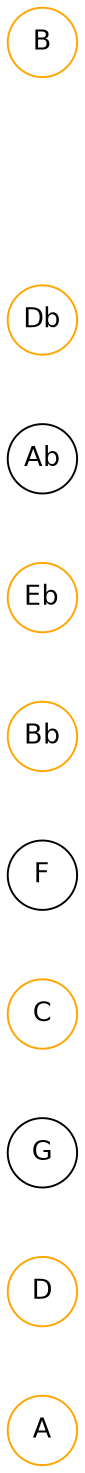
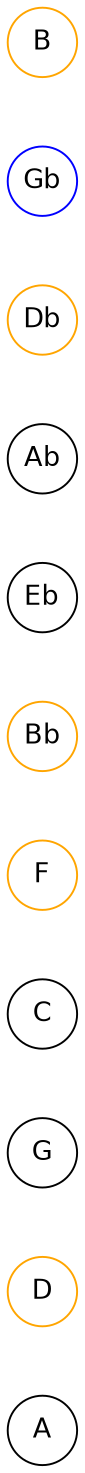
  graph {
    mindist=.1
    node [color=orange fontname=Helvetica margin=0 shape=circle]
    edge [style=invis]
    B
+   Gb [color=blue]
    Db
    Ab [color=""]
-   Eb
+   Eb [color=black]
    Bb
-   F [color=""]
-   C
+   F
+   C [color=black]
    G [color=black]
    D
-   A
+   A [color=black]
    subgraph sub_1 {
      B
+     Gb
      Db
      Ab
      Eb
      Bb
      F
      C
      G
      D
      A
    }
+   B -- Gb
+   Gb -- Db
    Db -- Ab
    Ab -- Eb
    Eb -- Bb
    Bb -- F
    F -- C
    C -- G
    G -- D
    D -- A
  }
